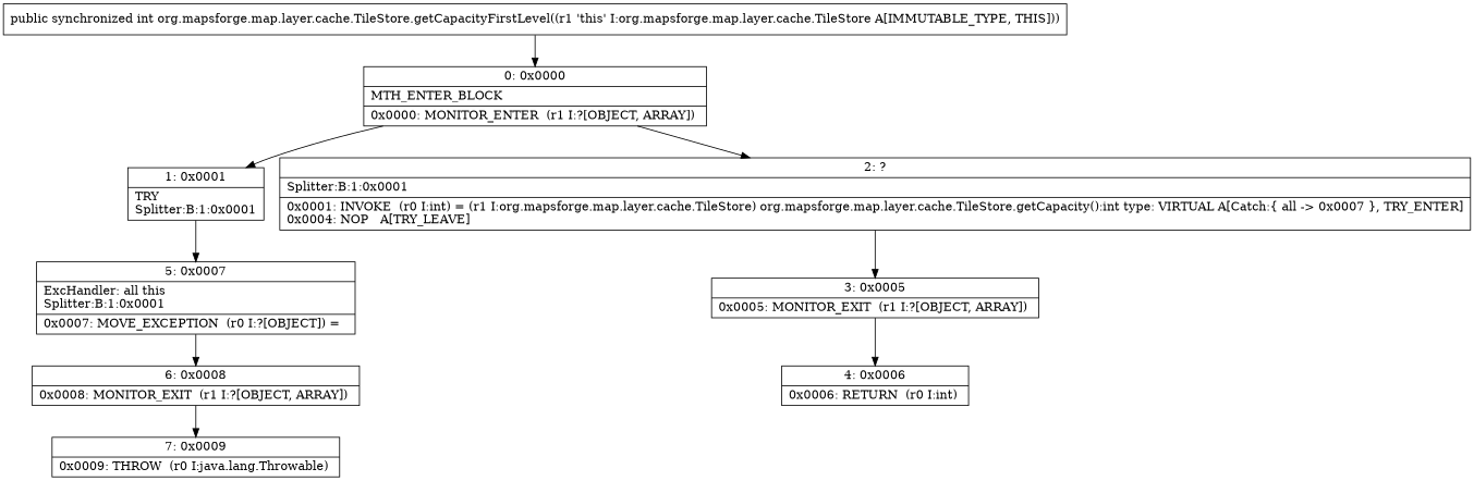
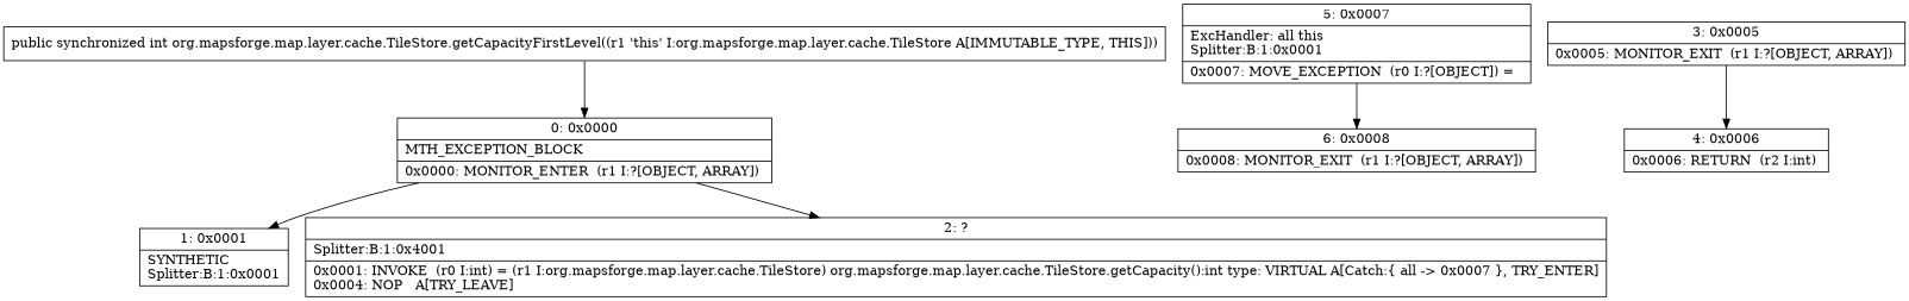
  digraph {
    node [shape=record]
-   n1 [label="{0\:\ 0x0000|MTH_ENTER_BLOCK\l|0x0000: MONITOR_ENTER  (r1 I:?[OBJECT, ARRAY]) \l}"]
-   n2 [label="{1\:\ 0x0001|TRY\lSplitter:B:1:0x0001\l}"]
-   n3 [label="{2\:\ ?|Splitter:B:1:0x0001\l|0x0001: INVOKE  (r0 I:int) = (r1 I:org.mapsforge.map.layer.cache.TileStore) org.mapsforge.map.layer.cache.TileStore.getCapacity():int type: VIRTUAL A[Catch:\{ all \-\> 0x0007 \}, TRY_ENTER]\l0x0004: NOP   A[TRY_LEAVE]\l}"]
+   n1 [label="{0\:\ 0x0000|MTH_EXCEPTION_BLOCK\l|0x0000: MONITOR_ENTER  (r1 I:?[OBJECT, ARRAY]) \l}"]
+   n2 [label="{1\:\ 0x0001|SYNTHETIC\lSplitter:B:1:0x0001\l}"]
+   n3 [label="{2\:\ ?|Splitter:B:1:0x4001\l|0x0001: INVOKE  (r0 I:int) = (r1 I:org.mapsforge.map.layer.cache.TileStore) org.mapsforge.map.layer.cache.TileStore.getCapacity():int type: VIRTUAL A[Catch:\{ all \-\> 0x0007 \}, TRY_ENTER]\l0x0004: NOP   A[TRY_LEAVE]\l}"]
    n4 [label="{5\:\ 0x0007|ExcHandler: all this\lSplitter:B:1:0x0001\l|0x0007: MOVE_EXCEPTION  (r0 I:?[OBJECT]) =  \l}"]
    n5 [label="{3\:\ 0x0005|0x0005: MONITOR_EXIT  (r1 I:?[OBJECT, ARRAY]) \l}"]
    n6 [label="{6\:\ 0x0008|0x0008: MONITOR_EXIT  (r1 I:?[OBJECT, ARRAY]) \l}"]
-   n7 [label="{4\:\ 0x0006|0x0006: RETURN  (r0 I:int) \l}"]
-   n8 [label="{7\:\ 0x0009|0x0009: THROW  (r0 I:java.lang.Throwable) \l}"]
+   n7 [label="{4\:\ 0x0006|0x0006: RETURN  (r2 I:int) \l}"]
    n9 [label="{public synchronized int org.mapsforge.map.layer.cache.TileStore.getCapacityFirstLevel((r1 'this' I:org.mapsforge.map.layer.cache.TileStore A[IMMUTABLE_TYPE, THIS])) }"]
    n1 -> n2
    n1 -> n3
-   n2 -> n4
-   n3 -> n5
    n4 -> n6
    n5 -> n7
-   n6 -> n8
    n9 -> n1
  }
